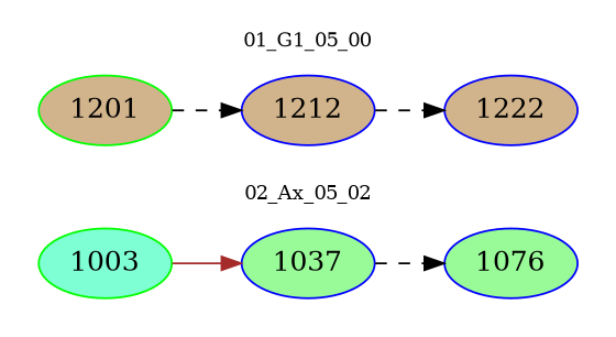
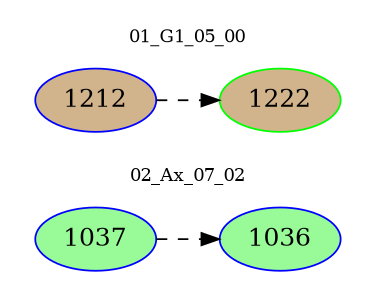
  digraph {
    rankdir=LR
    node [color=blue fillcolor=tan style=filled]
    edge [color=black style=dashed]
-   n1 [color=green fillcolor=aquamarine label=1003]
    n2 [fillcolor=palegreen label=1037]
-   n3 [fillcolor=palegreen label=1076]
-   n4 [color=green label=1201]
+   n3 [fillcolor=palegreen label=1036]
    n5 [label=1212]
-   n6 [label=1222]
+   n6 [color=green label=1222]
    subgraph cluster_1 {
      color=white
      fontsize=10
-     label="02_Ax_05_02"
-     n1
+     label="02_Ax_07_02"
      n2
      n3
    }
    subgraph cluster_2 {
      color=white
      fontsize=10
      label="01_G1_05_00"
-     n4
      n5
      n6
    }
-   n1 -> n2 [color=brown style=solid]
    n2 -> n3
-   n4 -> n5
    n5 -> n6
  }
